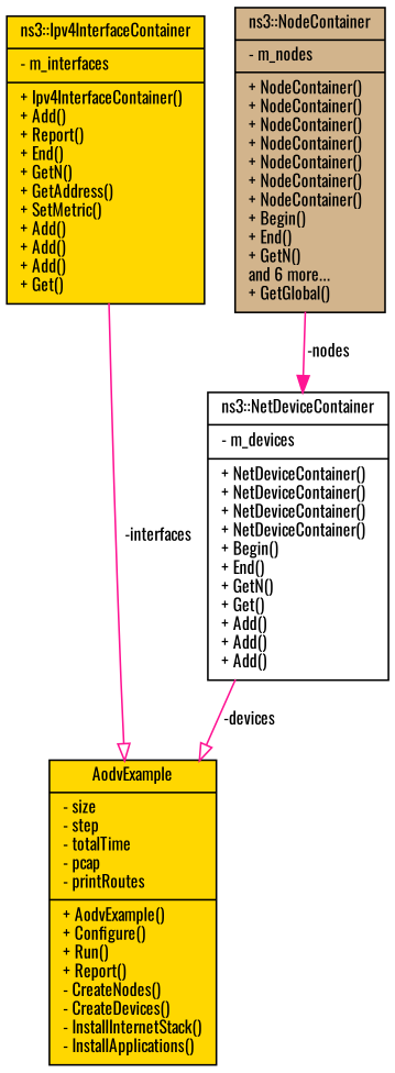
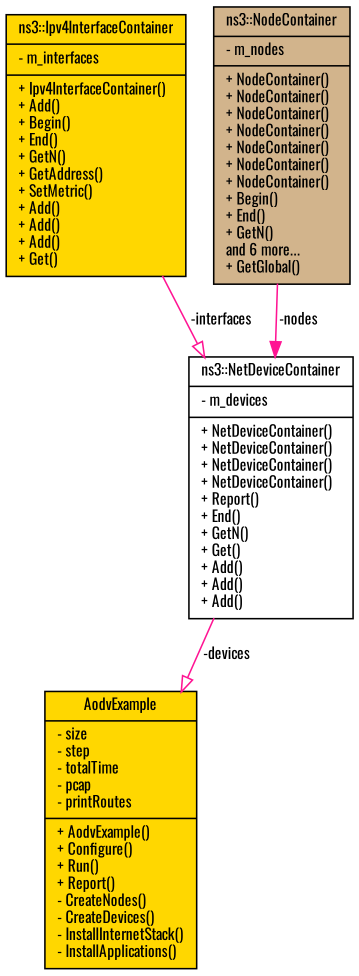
  digraph {
    fontname=Oswald
    node [color=black fillcolor=gold fontname=Oswald fontsize=10 shape=record style=filled]
    edge [arrowhead=onormal color=deeppink fontname=Oswald fontsize=10 labelfontname=Helvetica labelfontsize=10 style=solid]
    n1 [fontcolor=black height=0.2 label="{AodvExample\n|- size\l- step\l- totalTime\l- pcap\l- printRoutes\l|+ AodvExample()\l+ Configure()\l+ Run()\l+ Report()\l- CreateNodes()\l- CreateDevices()\l- InstallInternetStack()\l- InstallApplications()\l}" width=0.4]
-   n2 [height=0.2 label="{ns3::Ipv4InterfaceContainer\n|- m_interfaces\l|+ Ipv4InterfaceContainer()\l+ Add()\l+ Report()\l+ End()\l+ GetN()\l+ GetAddress()\l+ SetMetric()\l+ Add()\l+ Add()\l+ Add()\l+ Get()\l}" width=0.4]
-   n3 [fillcolor=white height=0.2 label="{ns3::NetDeviceContainer\n|- m_devices\l|+ NetDeviceContainer()\l+ NetDeviceContainer()\l+ NetDeviceContainer()\l+ NetDeviceContainer()\l+ Begin()\l+ End()\l+ GetN()\l+ Get()\l+ Add()\l+ Add()\l+ Add()\l}" width=0.4]
+   n2 [height=0.2 label="{ns3::Ipv4InterfaceContainer\n|- m_interfaces\l|+ Ipv4InterfaceContainer()\l+ Add()\l+ Begin()\l+ End()\l+ GetN()\l+ GetAddress()\l+ SetMetric()\l+ Add()\l+ Add()\l+ Add()\l+ Get()\l}" width=0.4]
+   n3 [fillcolor=white height=0.2 label="{ns3::NetDeviceContainer\n|- m_devices\l|+ NetDeviceContainer()\l+ NetDeviceContainer()\l+ NetDeviceContainer()\l+ NetDeviceContainer()\l+ Report()\l+ End()\l+ GetN()\l+ Get()\l+ Add()\l+ Add()\l+ Add()\l}" width=0.4]
    n4 [fillcolor=tan height=0.2 label="{ns3::NodeContainer\n|- m_nodes\l|+ NodeContainer()\l+ NodeContainer()\l+ NodeContainer()\l+ NodeContainer()\l+ NodeContainer()\l+ NodeContainer()\l+ NodeContainer()\l+ Begin()\l+ End()\l+ GetN()\land 6 more...\l+ GetGlobal()\l}" width=0.4]
-   n2 -> n1 [label=" -interfaces"]
+   n2 -> n3 [label=" -interfaces"]
    n3 -> n1 [label=" -devices"]
    n4 -> n3 [arrowhead=normal label=" -nodes"]
  }
